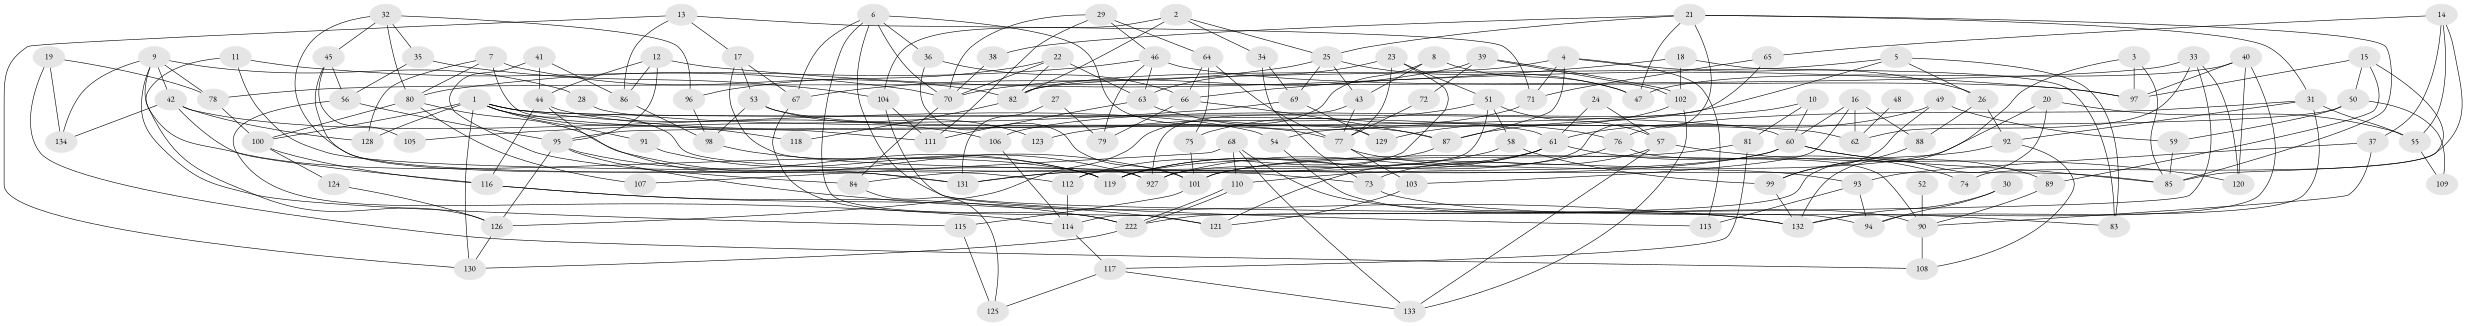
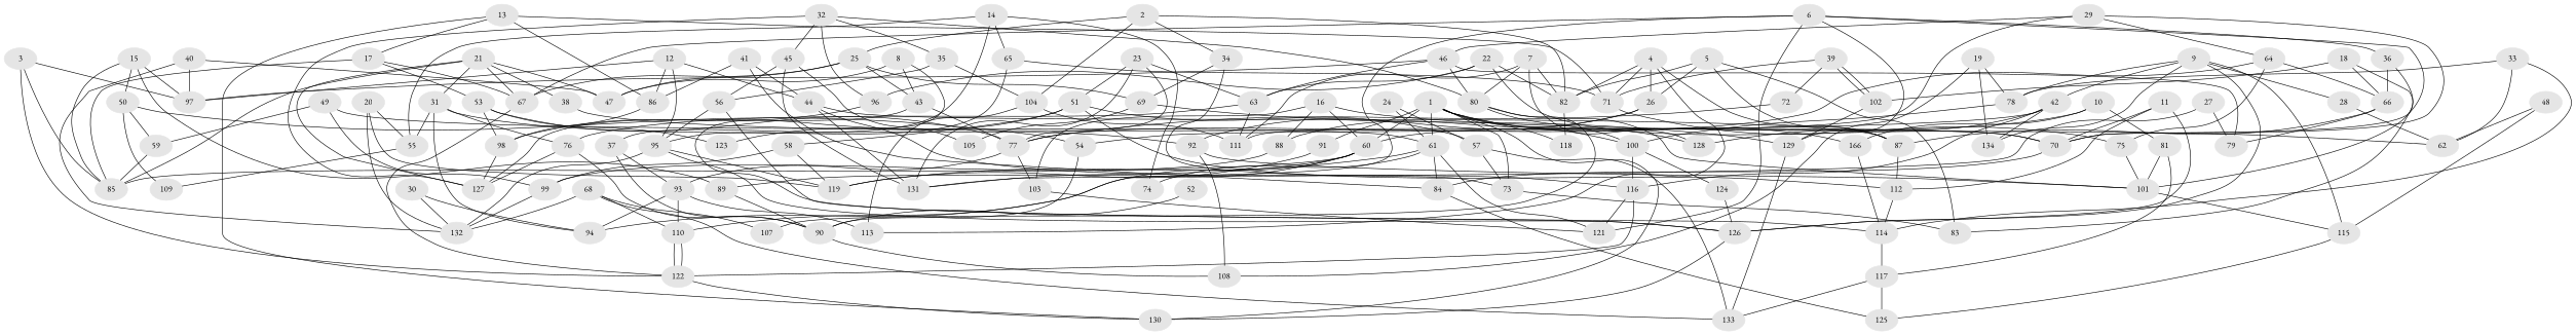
  graph {
    fontname="EB Garamond"
    node [color=gray90 fontname="EB Garamond" style=filled]
    edge [fontname="EB Garamond"]
    1
    60
    61
    73
    91
    100
-   106
+   106 [label=166]
    118
    128
    130
    85
    89
    131
    110
    121
    74
    119
    84
    83
    116
    124
    114
    2
    25
    34
    82
    104
    67
    43
    47
    69
    113
    111
    3
    97
-   122 [label=222]
+   122
    4
    26
    71
    87
    88
    92
    52
    90
    75
    5
    112
    6
    36
    70
    94
    129
    66
    101
    7
    80
    107
    8
    126
-   127 [label=927]
+   127
    77
    9
    28
    42
    78
    115
    134
    62
    54
    125
    10
    81
    117
    11
    12
    44
    86
    95
    98
    132
    13
    17
    53
    14
    37
    55
    65
    93
    109
    15
    50
    59
    16
    103
    99
    123
    18
    102
    79
    133
    19
    108
    20
    21
    31
    38
    76
    22
    63
    96
    23
    51
    57
    58
    24
-   120
    105
    27
    29
    46
    64
    30
    32
    35
    45
    56
    33
    39
    72
    40
    41
    48
    49
    68
    1 -- 60
    1 -- 61
    1 -- 73
    1 -- 91
    1 -- 100
    1 -- 106
    1 -- 118
    1 -- 128
    1 -- 130
    60 -- 85
    60 -- 89
    60 -- 131
    60 -- 110
    61 -- 121
    61 -- 74
    61 -- 119
    61 -- 84
    73 -- 83
    91 -- 119
    100 -- 116
    100 -- 124
    106 -- 114
    89 -- 90
    110 -- 122
    110 -- 122
    84 -- 125
    116 -- 121
    116 -- 122
    124 -- 126
    114 -- 117
    2 -- 25
    2 -- 34
    2 -- 82
    2 -- 104
    25 -- 67
    25 -- 43
    25 -- 47
    25 -- 69
    34 -- 73
    34 -- 69
    82 -- 118
    104 -- 113
    104 -- 111
    67 -- 122
    43 -- 127
    43 -- 77
    69 -- 129
    69 -- 105
    3 -- 85
    3 -- 97
    3 -- 122
    122 -- 130
    4 -- 82
    4 -- 113
    4 -- 26
    4 -- 71
    4 -- 87
    26 -- 88
    26 -- 92
    71 -- 75
    87 -- 112
    88 -- 99
    92 -- 101
    92 -- 108
    52 -- 90
    90 -- 108
    75 -- 101
    5 -- 83
    5 -- 82
    5 -- 26
    5 -- 87
    112 -- 114
    6 -- 121
    6 -- 67
    6 -- 36
    6 -- 70
    6 -- 94
    6 -- 129
    36 -- 66
    36 -- 101
    70 -- 84
    66 -- 87
    66 -- 79
    101 -- 115
    7 -- 128
    7 -- 82
    7 -- 111
    7 -- 80
    80 -- 100
    80 -- 101
    80 -- 107
    8 -- 43
    8 -- 47
    8 -- 126
    126 -- 130
    77 -- 93
    77 -- 103
-   9 -- 119
+   9 -- 126
    9 -- 28
    9 -- 42
    9 -- 78
    9 -- 115
    9 -- 134
    28 -- 62
    42 -- 128
    42 -- 116
    42 -- 134
    42 -- 54
    78 -- 100
    115 -- 125
    54 -- 90
    10 -- 60
    10 -- 106
    10 -- 81
    81 -- 101
    81 -- 117
    117 -- 125
    117 -- 133
    11 -- 112
    11 -- 70
    11 -- 126
    12 -- 97
    12 -- 44
    12 -- 86
    12 -- 95
    44 -- 131
    44 -- 116
    44 -- 87
    86 -- 98
    95 -- 119
    95 -- 126
    95 -- 132
    98 -- 127
    13 -- 130
    13 -- 71
    13 -- 86
    13 -- 17
    17 -- 85
    17 -- 67
    17 -- 53
    53 -- 77
    53 -- 98
    53 -- 123
    14 -- 74
    14 -- 37
    14 -- 55
    14 -- 65
    37 -- 90
    37 -- 93
    55 -- 109
    65 -- 71
    65 -- 95
+   93 -- 110
    93 -- 113
    93 -- 94
    15 -- 85
    15 -- 89
    15 -- 97
    15 -- 50
    50 -- 54
    50 -- 109
    50 -- 59
    59 -- 85
    16 -- 60
    16 -- 88
    16 -- 62
    16 -- 103
    103 -- 121
    99 -- 132
    18 -- 83
    18 -- 66
    18 -- 102
    102 -- 129
-   102 -- 133
+   129 -- 133
    19 -- 78
    19 -- 134
    19 -- 108
    20 -- 119
    20 -- 132
    20 -- 55
    21 -- 85
-   21 -- 25
+   21 -- 67
    21 -- 47
    21 -- 127
    21 -- 31
    21 -- 38
    31 -- 92
    31 -- 94
    31 -- 55
    31 -- 76
    38 -- 70
    76 -- 90
    76 -- 127
    22 -- 82
    22 -- 70
    22 -- 63
    22 -- 96
    63 -- 111
    63 -- 76
    96 -- 98
    23 -- 131
    23 -- 77
    23 -- 63
    23 -- 51
    51 -- 112
    51 -- 123
    51 -- 57
    51 -- 58
    57 -- 73
    57 -- 133
-   57 -- 120
    58 -- 119
    58 -- 99
    24 -- 61
    24 -- 57
    27 -- 131
    27 -- 79
    29 -- 111
    29 -- 70
    29 -- 46
    29 -- 64
    46 -- 97
    46 -- 80
    46 -- 79
    46 -- 63
    64 -- 75
    64 -- 66
    64 -- 77
    30 -- 94
    30 -- 132
    32 -- 80
    32 -- 127
    32 -- 96
    32 -- 35
    32 -- 45
    35 -- 104
    35 -- 56
    45 -- 131
    45 -- 105
    45 -- 56
    56 -- 114
    56 -- 95
    33 -- 114
    33 -- 78
    33 -- 62
-   33 -- 120
-   39 -- 70
+   39 -- 71
    39 -- 102
    39 -- 102
    39 -- 72
    72 -- 77
    40 -- 47
    40 -- 97
    40 -- 132
-   40 -- 120
    41 -- 84
    41 -- 44
    41 -- 86
+   48 -- 115
    48 -- 62
    49 -- 61
    49 -- 59
    49 -- 99
    68 -- 110
    68 -- 107
    68 -- 132
    68 -- 133
  }
